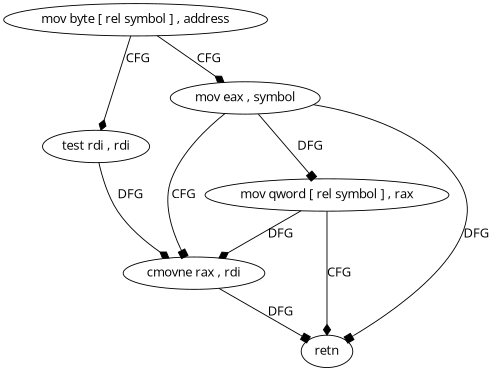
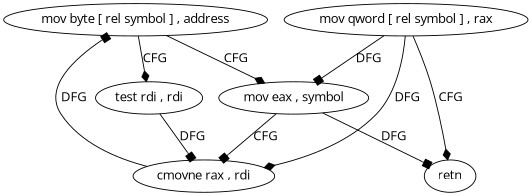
  digraph {
    fontname="Open Sans"
    node [fontname="Open Sans"]
    edge [arrowhead=diamond fontname="Open Sans"]
    n1 [label="mov byte [ rel symbol ] , address"]
    n2 [label="test rdi , rdi"]
    n3 [label="mov eax , symbol"]
    n4 [label="cmovne rax , rdi"]
    n5 [label="mov qword [ rel symbol ] , rax"]
    n6 [label=retn]
    n1 -> n2 [label=CFG]
    n1 -> n3 [label=CFG]
-   n2 -> n4 [label=DFG]
+   n2 -> n4 [arrowhead=box label=DFG]
    n3 -> n4 [arrowhead=box label=CFG]
-   n3 -> n5 [arrowhead=box label=DFG]
+   n5 -> n3 [arrowhead=box label=DFG]
    n3 -> n6 [arrowhead=box label=DFG]
-   n4 -> n6 [arrowhead=box label=DFG]
+   n4 -> n1 [arrowhead=box label=DFG]
    n5 -> n4 [label=DFG]
    n5 -> n6 [label=CFG]
  }
